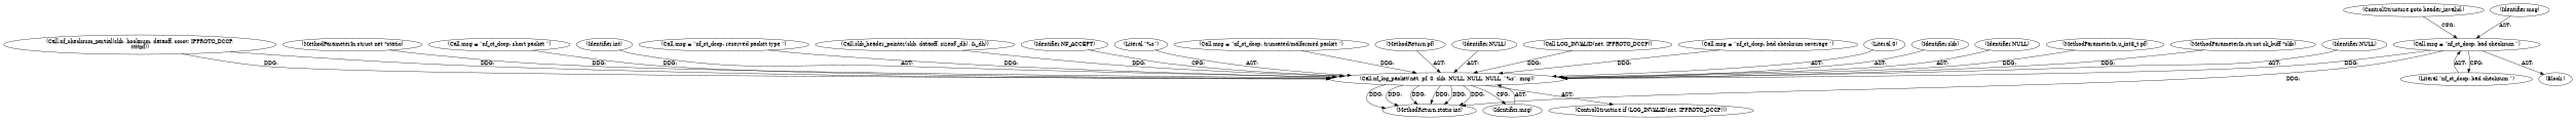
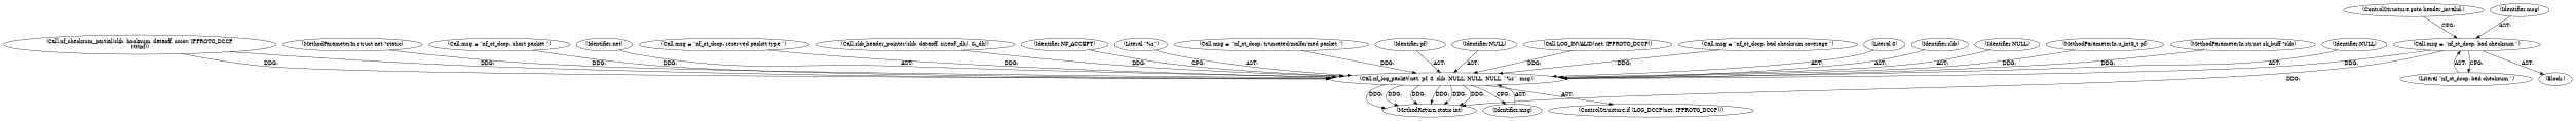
  digraph {
    n1 [label="(Call,msg = \"nf_ct_dccp: bad checksum \")"]
    n2 [label="(Call,nf_log_packet(net, pf, 0, skb, NULL, NULL, NULL, \"%s\", msg))"]
    n3 [label="(MethodReturn,static int)"]
    n4 [label="(Literal,\"nf_ct_dccp: bad checksum \")"]
    n5 [label="(Block,)"]
    n6 [label="(Identifier,msg)"]
-   n7 [label="(ControlStructure,if (LOG_INVALID(net, IPPROTO_DCCP)))"]
+   n7 [label="(ControlStructure,if (LOG_DCCP(net, IPPROTO_DCCP)))"]
    n8 [label="(Literal,\"%s\")"]
    n9 [label="(Call,msg = \"nf_ct_dccp: truncated/malformed packet \")"]
-   n10 [label="(MethodReturn,pf)"]
+   n10 [label="(Identifier,pf)"]
    n11 [label="(Identifier,NULL)"]
    n12 [label="(Call,LOG_INVALID(net, IPPROTO_DCCP))"]
    n13 [label="(Call,msg = \"nf_ct_dccp: bad checksum coverage \")"]
    n14 [label="(Literal,0)"]
    n15 [label="(Identifier,skb)"]
    n16 [label="(Identifier,NULL)"]
    n17 [label="(MethodParameterIn,u_int8_t pf)"]
    n18 [label="(MethodParameterIn,struct sk_buff *skb)"]
    n19 [label="(Identifier,NULL)"]
    n20 [label="(Call,nf_checksum_partial(skb, hooknum, dataoff, cscov, IPPROTO_DCCP,\n\t\t\t\tpf))"]
    n21 [label="(MethodParameterIn,struct net *static)"]
    n22 [label="(Call,msg = \"nf_ct_dccp: short packet \")"]
    n23 [label="(ControlStructure,goto header_invalid;)"]
-   n24 [label="(Identifier,int)"]
+   n24 [label="(Identifier,net)"]
    n25 [label="(Call,msg = \"nf_ct_dccp: reserved packet type \")"]
    n26 [label="(Call,skb_header_pointer(skb, dataoff, sizeof(_dh), &_dh))"]
    n27 [label="(Identifier,NF_ACCEPT)"]
    n28 [label="(Identifier,msg)"]
    n1 -> n2 [label="DDG: "]
    n1 -> n3 [label="DDG: "]
    n1 -> n4 [label="CFG: "]
    n1 -> n5 [label="AST: "]
    n2 -> n3 [label="DDG: "]
    n2 -> n3 [label="DDG: "]
    n2 -> n3 [label="DDG: "]
    n2 -> n3 [label="DDG: "]
    n2 -> n3 [label="DDG: "]
    n2 -> n3 [label="DDG: "]
    n2 -> n6 [label="CFG: "]
    n2 -> n7 [label="AST: "]
    n4 -> n1 [label="AST: "]
    n6 -> n2 [label="AST: "]
    n8 -> n2 [label="AST: "]
    n9 -> n2 [label="DDG: "]
    n10 -> n2 [label="AST: "]
    n11 -> n2 [label="AST: "]
    n12 -> n2 [label="DDG: "]
    n13 -> n2 [label="DDG: "]
    n14 -> n2 [label="AST: "]
    n15 -> n2 [label="AST: "]
    n16 -> n2 [label="AST: "]
    n17 -> n2 [label="DDG: "]
    n18 -> n2 [label="DDG: "]
    n19 -> n2 [label="AST: "]
    n20 -> n2 [label="DDG: "]
    n20 -> n2 [label="DDG: "]
    n21 -> n2 [label="DDG: "]
    n22 -> n2 [label="DDG: "]
    n23 -> n1 [label="CFG: "]
    n24 -> n2 [label="AST: "]
    n25 -> n2 [label="DDG: "]
    n26 -> n2 [label="DDG: "]
    n27 -> n2 [label="CFG: "]
    n28 -> n1 [label="AST: "]
  }
